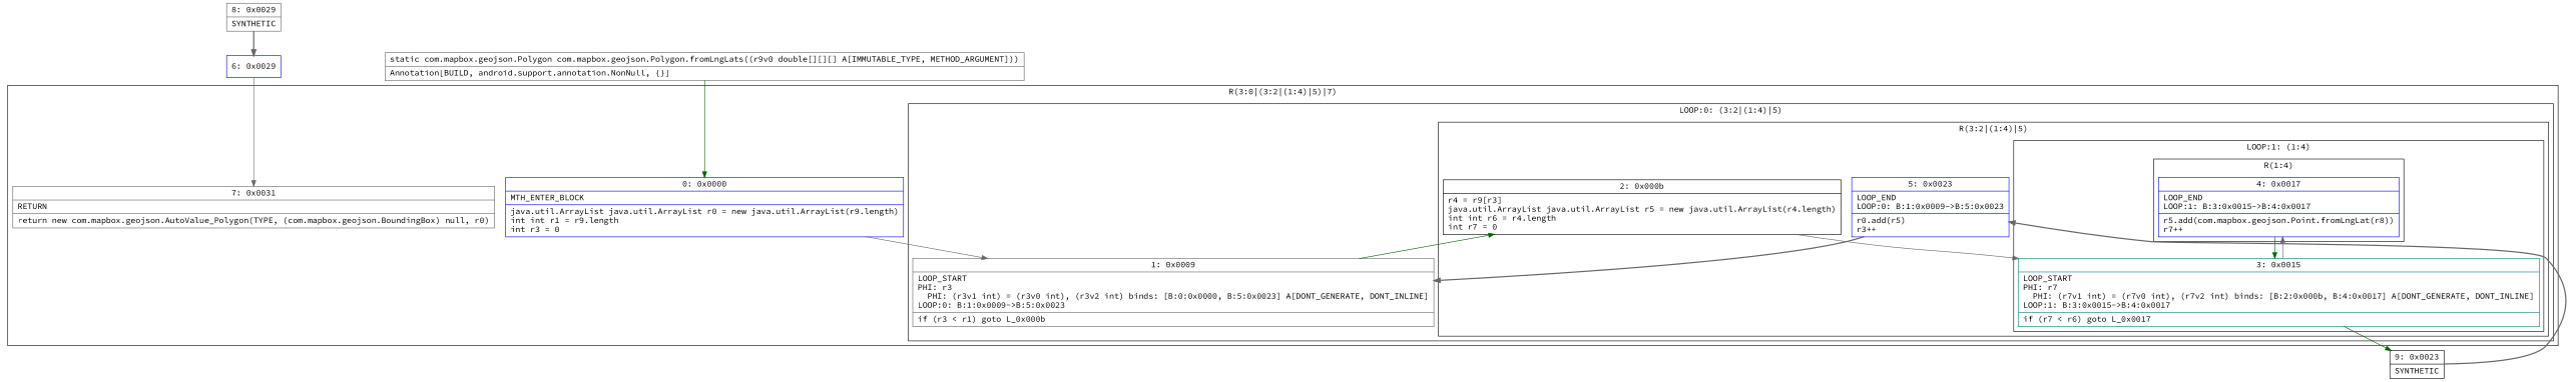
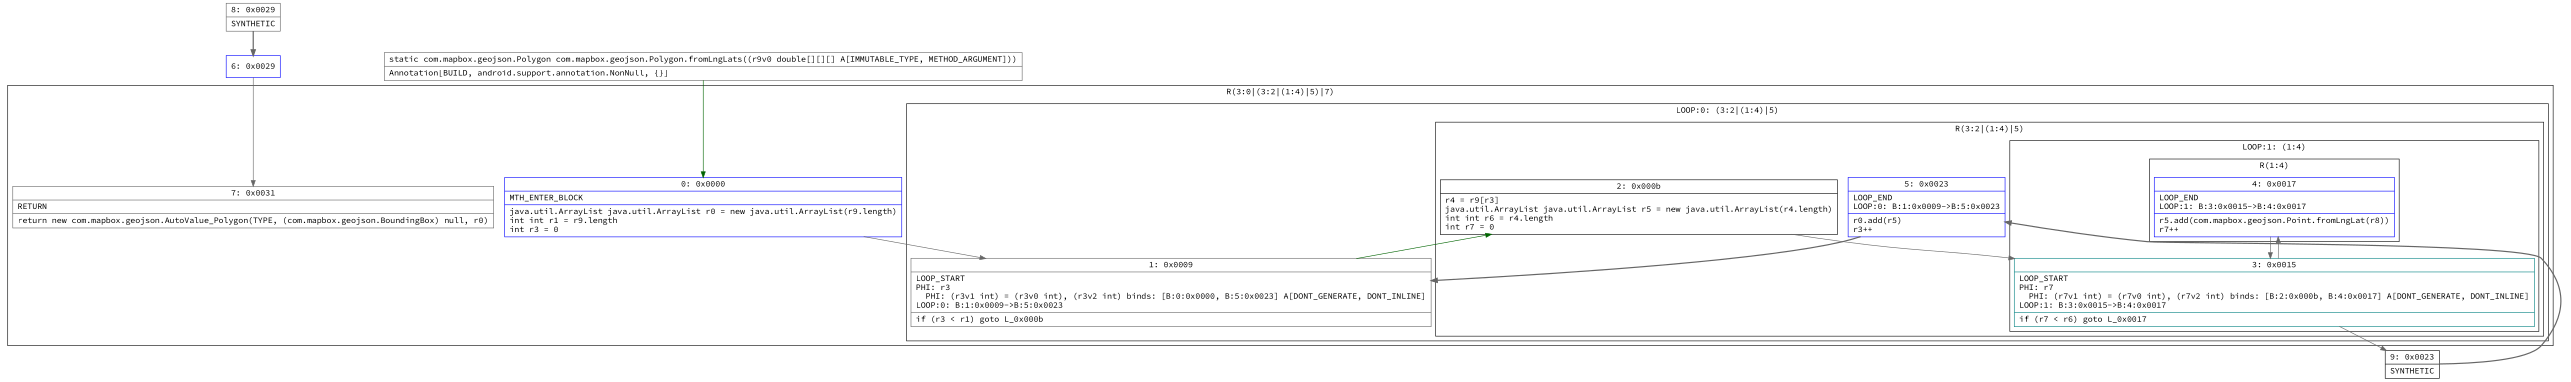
  digraph {
    fontname="Source Code Pro"
    node [color=blue fontname="Source Code Pro" shape=record]
    edge [color=gray40 fontname="Source Code Pro" style=solid]
    n1 [label="{4\:\ 0x0017|LOOP_END\lLOOP:1: B:3:0x0015\-\>B:4:0x0017\l|r5.add(com.mapbox.geojson.Point.fromLngLat(r8))\lr7++\l}"]
    n2 [color=teal label="{3\:\ 0x0015|LOOP_START\lPHI: r7 \l  PHI: (r7v1 int) = (r7v0 int), (r7v2 int) binds: [B:2:0x000b, B:4:0x0017] A[DONT_GENERATE, DONT_INLINE]\lLOOP:1: B:3:0x0015\-\>B:4:0x0017\l|if (r7 \< r6) goto L_0x0017\l}"]
    n3 [color=black label="{2\:\ 0x000b|r4 = r9[r3]\ljava.util.ArrayList java.util.ArrayList r5 = new java.util.ArrayList(r4.length)\lint int r6 = r4.length\lint r7 = 0\l}"]
    n4 [label="{5\:\ 0x0023|LOOP_END\lLOOP:0: B:1:0x0009\-\>B:5:0x0023\l|r0.add(r5)\lr3++\l}"]
    n5 [color=gray40 label="{1\:\ 0x0009|LOOP_START\lPHI: r3 \l  PHI: (r3v1 int) = (r3v0 int), (r3v2 int) binds: [B:0:0x0000, B:5:0x0023] A[DONT_GENERATE, DONT_INLINE]\lLOOP:0: B:1:0x0009\-\>B:5:0x0023\l|if (r3 \< r1) goto L_0x000b\l}"]
    n6 [label="{0\:\ 0x0000|MTH_ENTER_BLOCK\l|java.util.ArrayList java.util.ArrayList r0 = new java.util.ArrayList(r9.length)\lint int r1 = r9.length\lint r3 = 0\l}"]
    n7 [color=gray40 label="{7\:\ 0x0031|RETURN\l|return new com.mapbox.geojson.AutoValue_Polygon(TYPE, (com.mapbox.geojson.BoundingBox) null, r0)\l}"]
    n8 [color=black label="{9\:\ 0x0023|SYNTHETIC\l}"]
    n9 [color=gray40 label="{8\:\ 0x0029|SYNTHETIC\l}"]
    n10 [label="{6\:\ 0x0029}"]
    n11 [color=gray40 label="{static com.mapbox.geojson.Polygon com.mapbox.geojson.Polygon.fromLngLats((r9v0 double[][][] A[IMMUTABLE_TYPE, METHOD_ARGUMENT]))  | Annotation[BUILD, android.support.annotation.NonNull, \{\}]\l}"]
    subgraph cluster_1 {
      label="R(3:0|(3:2|(1:4)|5)|7)"
      n6
      n7
      subgraph cluster_2 {
        label="LOOP:0: (3:2|(1:4)|5)"
        n5
        subgraph cluster_3 {
          label="R(3:2|(1:4)|5)"
          n3
          n4
          subgraph cluster_4 {
            label="LOOP:1: (1:4)"
            n2
            subgraph cluster_5 {
              label="R(1:4)"
              n1
            }
          }
        }
      }
    }
-   n1 -> n2 [color=darkgreen]
+   n1 -> n2
    n2 -> n1
-   n2 -> n8 [color=darkgreen]
+   n2 -> n8
    n3 -> n2
    n4 -> n5 [style=bold]
    n5 -> n3 [color=darkgreen]
    n6 -> n5
    n8 -> n4 [style=bold]
    n9 -> n10 [style=bold]
    n10 -> n7
    n11 -> n6 [color=darkgreen]
  }
